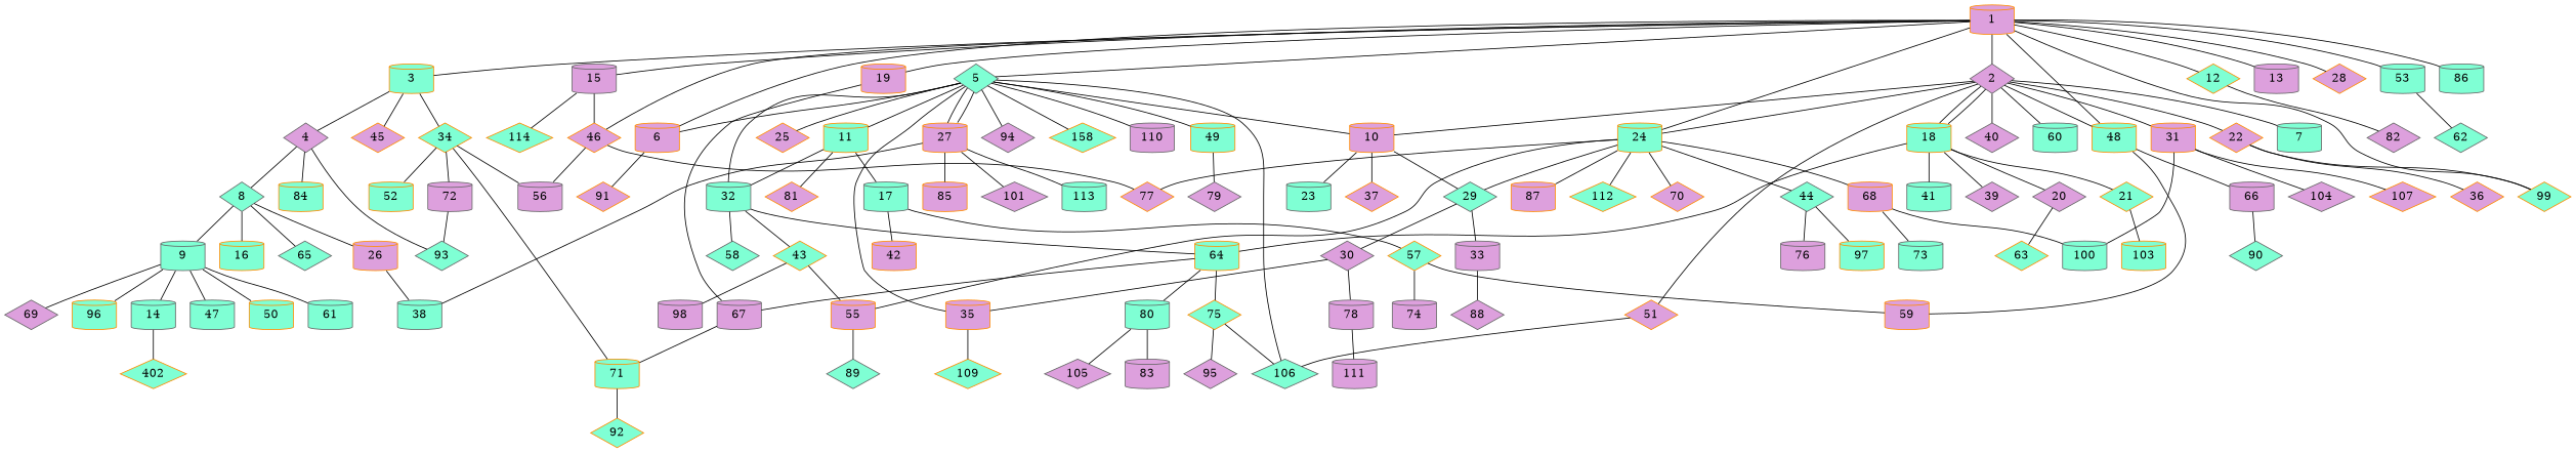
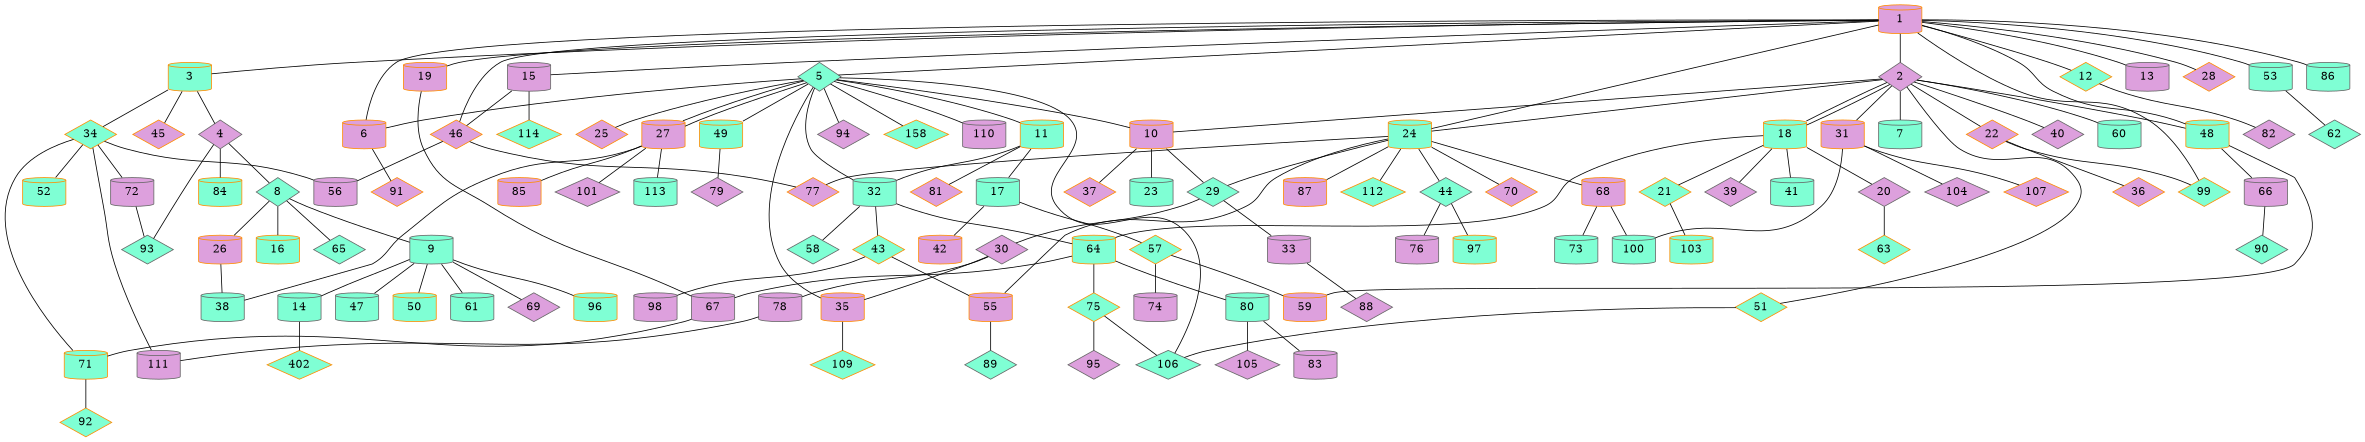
  graph {
    node [color=gray40 fillcolor=aquamarine shape=cylinder style=filled]
    1 [color=darkorange fillcolor=plum]
    2 [fillcolor=plum shape=diamond]
    3 [color=darkorange]
    5 [shape=diamond]
    6 [color=darkorange fillcolor=plum]
    12 [color=darkorange shape=diamond]
    13 [fillcolor=plum]
    15 [fillcolor=plum]
    19 [color=darkorange fillcolor=plum]
    24 [color=darkorange]
    28 [color=darkorange fillcolor=plum shape=diamond]
    46 [color=darkorange fillcolor=plum shape=diamond]
    48 [color=darkorange]
    53
    86
    99 [color=darkorange shape=diamond]
    7
    10 [color=darkorange fillcolor=plum]
    18 [color=darkorange]
    22 [color=darkorange fillcolor=plum shape=diamond]
    31 [color=darkorange fillcolor=plum]
    40 [fillcolor=plum shape=diamond]
-   51 [color=darkorange fillcolor=plum shape=diamond]
+   51 [color=darkorange shape=diamond]
    60
    4 [fillcolor=plum shape=diamond]
    34 [color=darkorange shape=diamond]
    45 [color=darkorange fillcolor=plum shape=diamond]
    11 [color=darkorange]
    25 [color=darkorange fillcolor=plum shape=diamond]
    27 [color=darkorange fillcolor=plum]
    32
    35 [color=darkorange fillcolor=plum]
    49 [color=darkorange]
    94 [fillcolor=plum shape=diamond]
    106 [shape=diamond]
    n36 [color=darkorange label=158 shape=diamond]
    110 [fillcolor=plum]
    91 [color=darkorange fillcolor=plum shape=diamond]
    82 [fillcolor=plum shape=diamond]
    114 [color=darkorange shape=diamond]
    67 [fillcolor=plum]
    29 [shape=diamond]
    44 [shape=diamond]
    55 [color=darkorange fillcolor=plum]
    68 [color=darkorange fillcolor=plum]
    70 [color=darkorange fillcolor=plum shape=diamond]
    77 [color=darkorange fillcolor=plum shape=diamond]
    87 [color=darkorange fillcolor=plum]
    112 [color=darkorange shape=diamond]
    56 [fillcolor=plum]
    59 [color=darkorange fillcolor=plum]
    66 [fillcolor=plum]
    62 [shape=diamond]
    23
    37 [color=darkorange fillcolor=plum shape=diamond]
    20 [fillcolor=plum shape=diamond]
    21 [color=darkorange shape=diamond]
    39 [fillcolor=plum shape=diamond]
    41
    64 [color=darkorange]
    36 [color=darkorange fillcolor=plum shape=diamond]
    100
    104 [fillcolor=plum shape=diamond]
    107 [color=darkorange fillcolor=plum shape=diamond]
    8 [shape=diamond]
    84 [color=darkorange]
    93 [shape=diamond]
    52 [color=darkorange]
    71 [color=darkorange]
    72 [fillcolor=plum]
    111 [fillcolor=plum]
    9
    16 [color=darkorange]
    26 [color=darkorange fillcolor=plum]
    65 [shape=diamond]
    17
    81 [color=darkorange fillcolor=plum shape=diamond]
    38
    85 [color=darkorange fillcolor=plum]
    101 [fillcolor=plum shape=diamond]
    113
    43 [color=darkorange shape=diamond]
    58 [shape=diamond]
    109 [color=darkorange shape=diamond]
    79 [fillcolor=plum shape=diamond]
    14
    47
    50 [color=darkorange]
    61
    69 [fillcolor=plum shape=diamond]
    96 [color=darkorange]
    n92 [color=darkorange label=402 shape=diamond]
    30 [fillcolor=plum shape=diamond]
    33 [fillcolor=plum]
    42 [color=darkorange fillcolor=plum]
    57 [color=darkorange shape=diamond]
    74 [fillcolor=plum]
    63 [color=darkorange shape=diamond]
    103 [color=darkorange]
    75 [color=darkorange shape=diamond]
    80
    76 [fillcolor=plum]
    97 [color=darkorange]
    89 [shape=diamond]
    73
    78 [fillcolor=plum]
    88 [fillcolor=plum shape=diamond]
    98 [fillcolor=plum]
    92 [color=darkorange shape=diamond]
    90 [shape=diamond]
    95 [fillcolor=plum shape=diamond]
    83 [fillcolor=plum]
    105 [fillcolor=plum shape=diamond]
    1 -- 2
    1 -- 3
    1 -- 5
    1 -- 6
    1 -- 12
    1 -- 13
    1 -- 15
    1 -- 19
    1 -- 24
    1 -- 28
    1 -- 46
    1 -- 48
    1 -- 53
    1 -- 86
    1 -- 99
    2 -- 24
    2 -- 48
    2 -- 7
    2 -- 10
    2 -- 18
    2 -- 18
    2 -- 22
    2 -- 31
    2 -- 40
    2 -- 51
    2 -- 60
    3 -- 4
    3 -- 34
    3 -- 45
    5 -- 6
    5 -- 10
    5 -- 11
    5 -- 25
    5 -- 27
    5 -- 27
    5 -- 32
    5 -- 35
    5 -- 49
    5 -- 94
    5 -- 106
    5 -- n36
    5 -- 110
    6 -- 91
    12 -- 82
    15 -- 46
    15 -- 114
    19 -- 67
    24 -- 29
    24 -- 44
    24 -- 55
    24 -- 68
    24 -- 70
    24 -- 77
    24 -- 87
    24 -- 112
    46 -- 77
    46 -- 56
    48 -- 59
    48 -- 66
    53 -- 62
    10 -- 29
    10 -- 23
    10 -- 37
    18 -- 20
    18 -- 21
    18 -- 39
    18 -- 41
    18 -- 64
    22 -- 99
    22 -- 36
    31 -- 100
    31 -- 104
    31 -- 107
    51 -- 106
    4 -- 8
    4 -- 84
    4 -- 93
    34 -- 56
    34 -- 52
    34 -- 71
    34 -- 72
+   34 -- 111
    11 -- 32
    11 -- 17
    11 -- 81
    27 -- 38
    27 -- 85
    27 -- 101
    27 -- 113
    32 -- 64
    32 -- 43
    32 -- 58
    35 -- 109
    49 -- 79
    67 -- 71
    29 -- 30
    29 -- 33
    44 -- 76
    44 -- 97
    55 -- 89
    68 -- 100
    68 -- 73
    66 -- 90
    20 -- 63
    21 -- 103
    64 -- 67
    64 -- 75
    64 -- 80
    8 -- 9
    8 -- 16
    8 -- 26
    8 -- 65
    71 -- 92
    72 -- 93
    9 -- 14
    9 -- 47
    9 -- 50
    9 -- 61
    9 -- 69
    9 -- 96
    26 -- 38
    17 -- 42
    17 -- 57
    43 -- 55
    43 -- 98
    14 -- n92
    30 -- 35
    30 -- 78
    33 -- 88
    57 -- 59
    57 -- 74
    75 -- 106
    75 -- 95
    80 -- 83
    80 -- 105
    78 -- 111
  }
